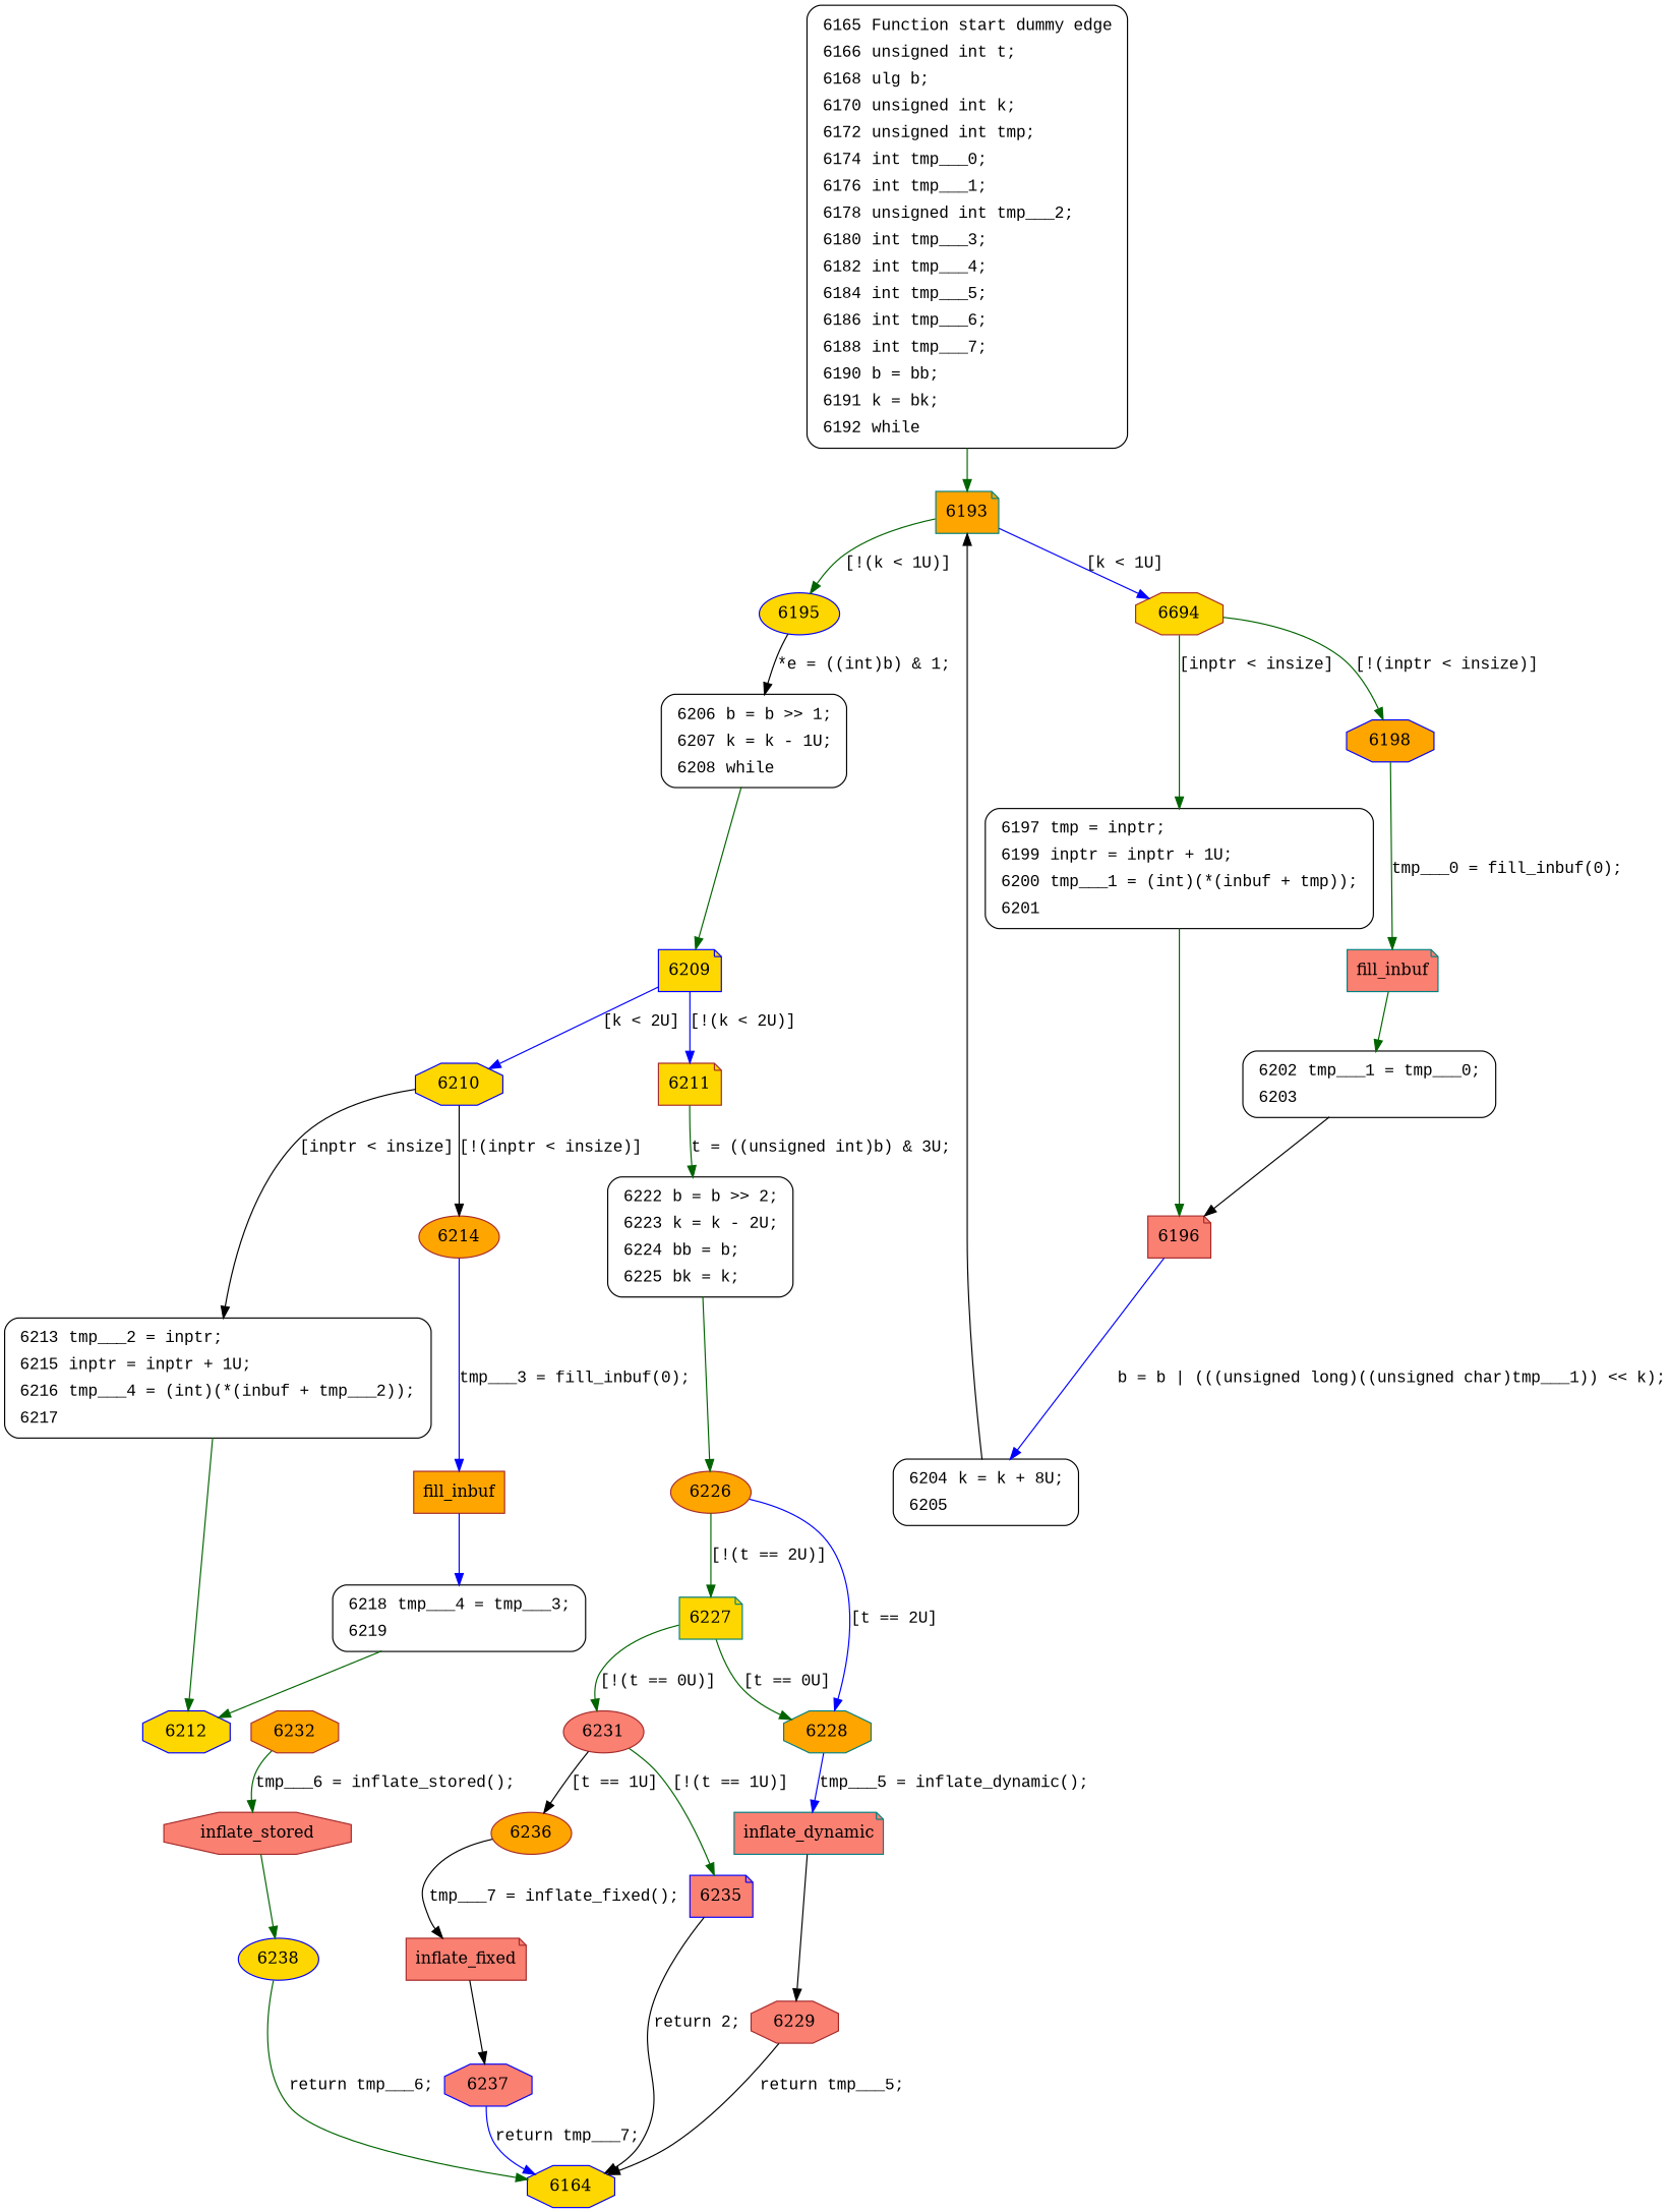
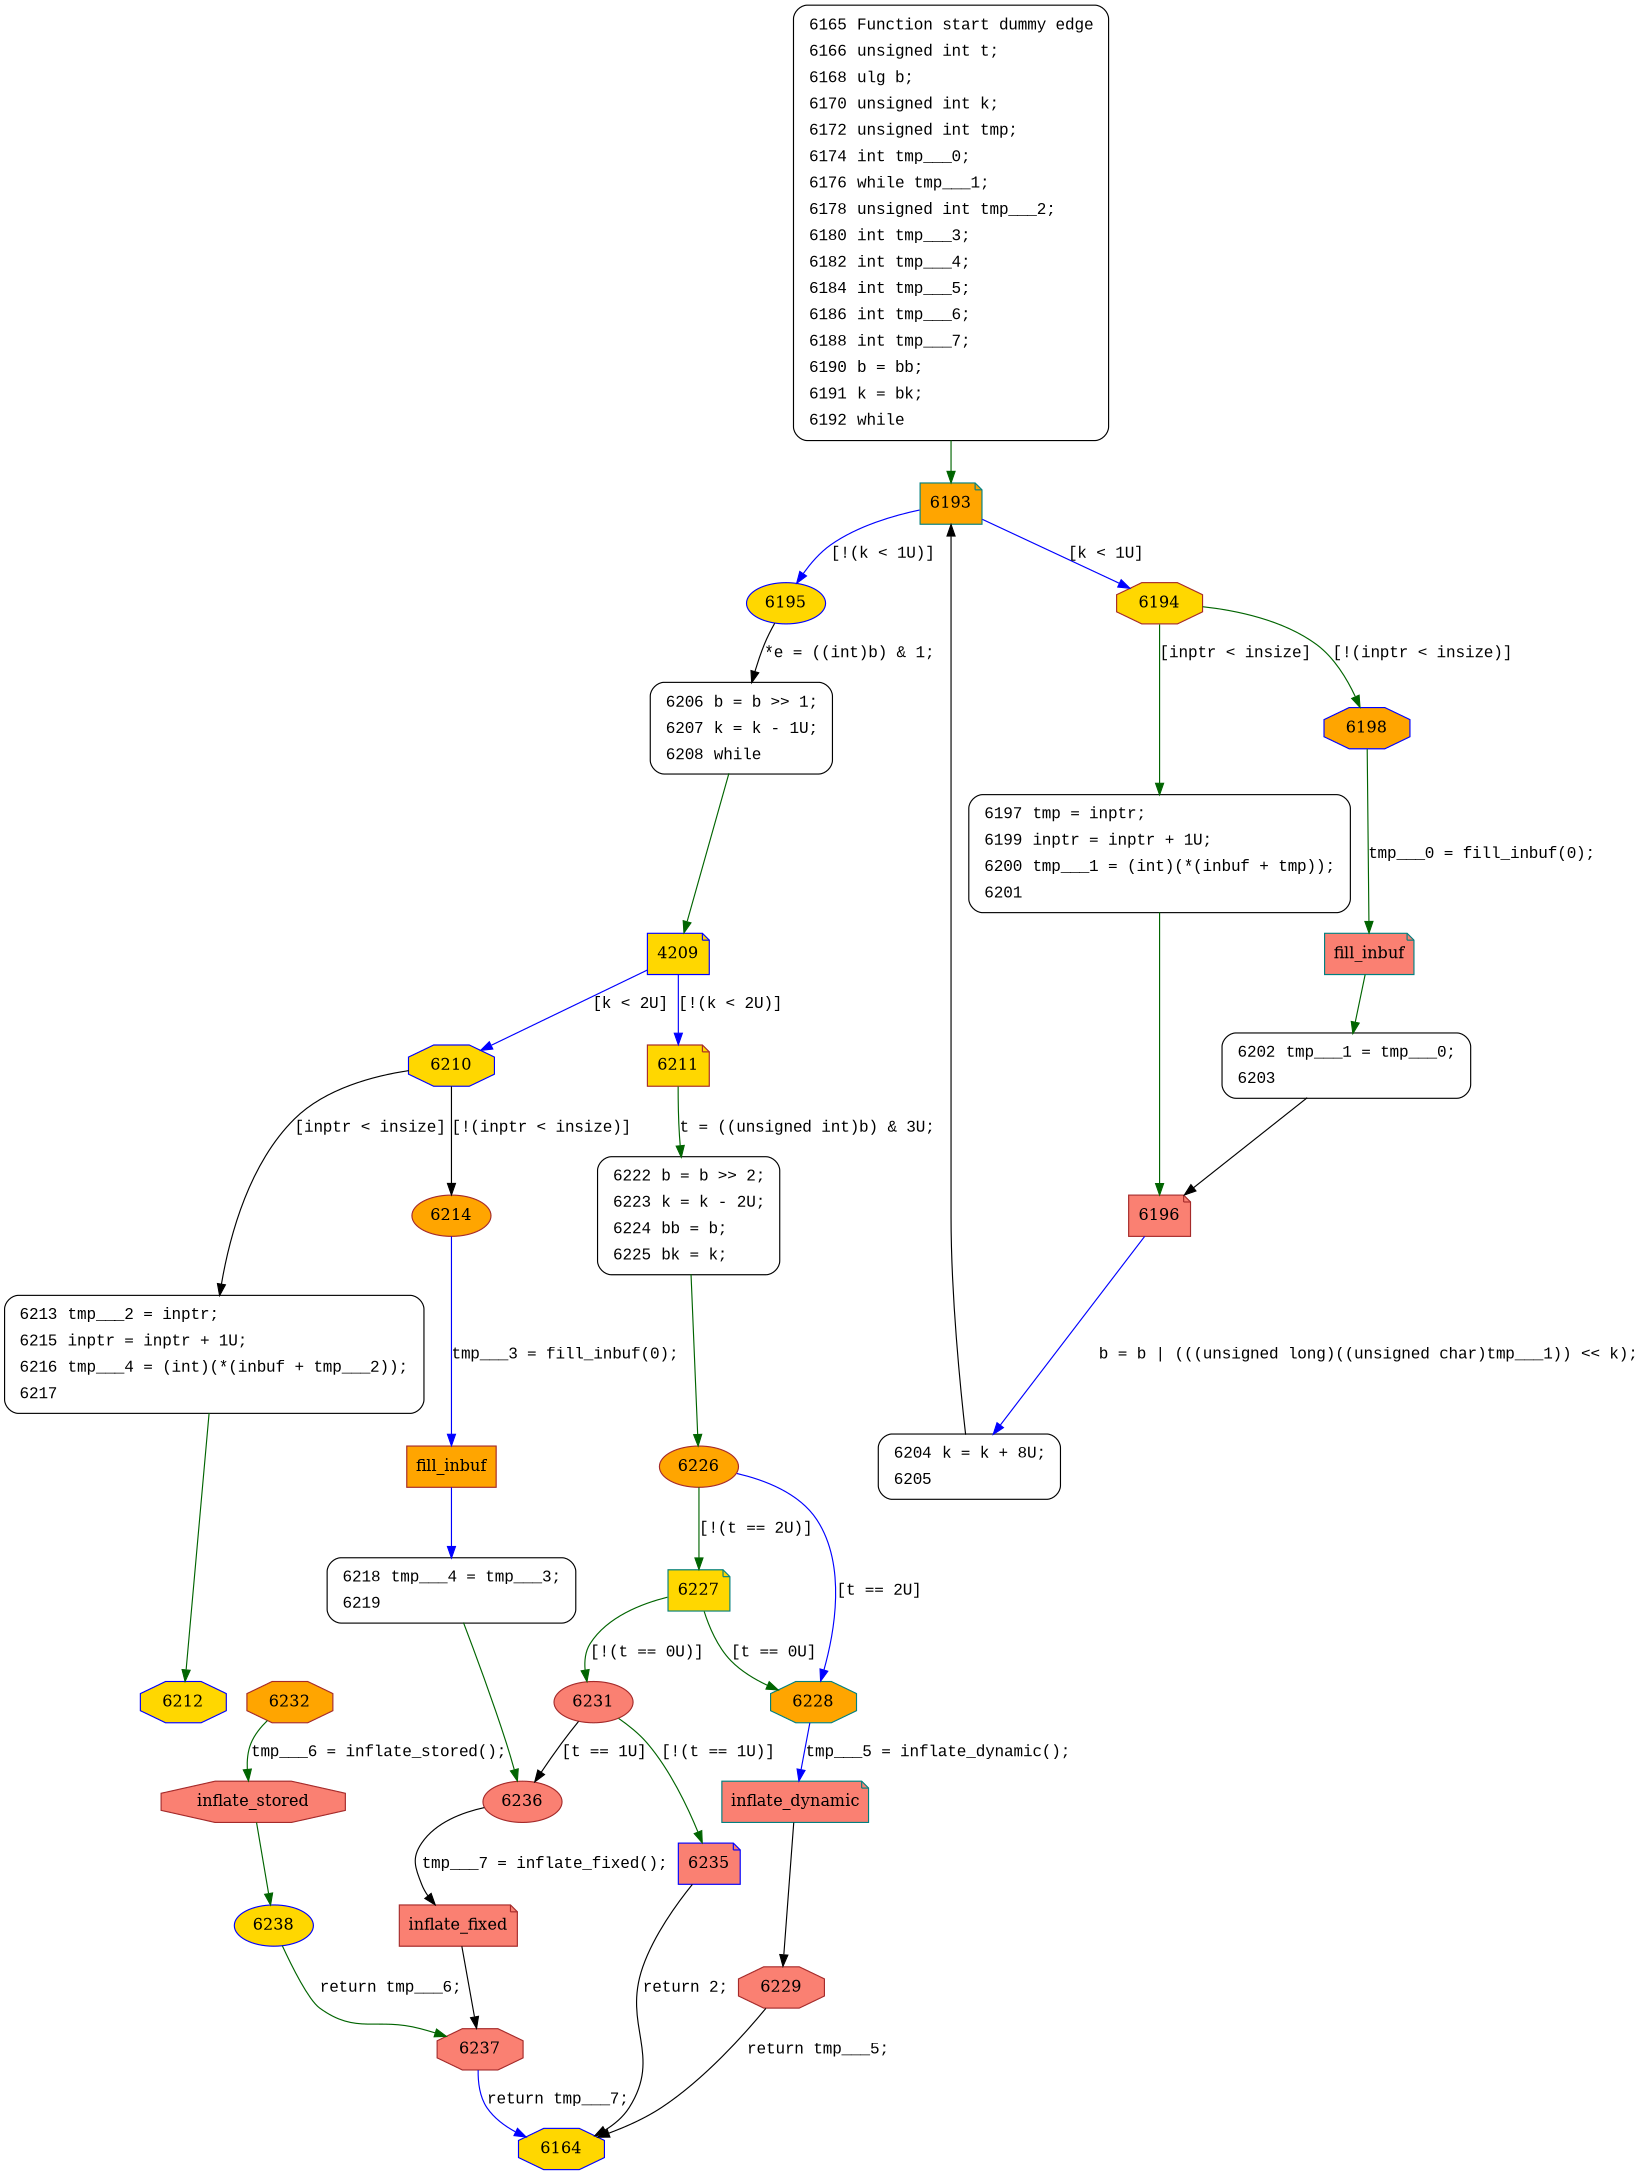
  digraph {
    node [color=brown fillcolor=gold shape=octagon style=filled]
    edge [color=darkgreen fontname="Courier New"]
    6193 [color=teal fillcolor=orange shape=note]
    6195 [color=blue shape=ellipse]
-   6194 [label=6694]
+   6194
    n4 [fillcolor=white fontname="Courier New" label=<<table border="0" cellborder="0" cellpadding="3" bgcolor="white"><tr><td align="right">6206</td><td align="left">b = b &gt;&gt; 1;</td></tr><tr><td align="right">6207</td><td align="left">k = k - 1U;</td></tr><tr><td align="right">6208</td><td align="left">while</td></tr></table>> penwidth=1 shape=Mrecord style="filled,bold" color=""]
    6198 [color=blue fillcolor=orange]
    n6 [fillcolor=white fontname="Courier New" label=<<table border="0" cellborder="0" cellpadding="3" bgcolor="white"><tr><td align="right">6197</td><td align="left">tmp = inptr;</td></tr><tr><td align="right">6199</td><td align="left">inptr = inptr + 1U;</td></tr><tr><td align="right">6200</td><td align="left">tmp___1 = (int)(*(inbuf + tmp));</td></tr><tr><td align="right">6201</td><td align="left"></td></tr></table>> penwidth=1 shape=Mrecord style="filled,bold" color=""]
-   6209 [color=blue shape=note]
+   6209 [color=blue shape=note label=4209]
    n8 [color=teal fillcolor=salmon label=fill_inbuf shape=note]
    6196 [fillcolor=salmon shape=note]
    n10 [fillcolor=white fontname="Courier New" label=<<table border="0" cellborder="0" cellpadding="3" bgcolor="white"><tr><td align="right">6202</td><td align="left">tmp___1 = tmp___0;</td></tr><tr><td align="right">6203</td><td align="left"></td></tr></table>> penwidth=1 shape=Mrecord style="filled,bold" color=""]
    n11 [fillcolor=white fontname="Courier New" label=<<table border="0" cellborder="0" cellpadding="3" bgcolor="white"><tr><td align="right">6204</td><td align="left">k = k + 8U;</td></tr><tr><td align="right">6205</td><td align="left"></td></tr></table>> penwidth=1 shape=Mrecord style="filled,bold" color=""]
    6211 [shape=note]
    6210 [color=blue]
    n14 [fillcolor=white fontname="Courier New" label=<<table border="0" cellborder="0" cellpadding="3" bgcolor="white"><tr><td align="right">6222</td><td align="left">b = b &gt;&gt; 2;</td></tr><tr><td align="right">6223</td><td align="left">k = k - 2U;</td></tr><tr><td align="right">6224</td><td align="left">bb = b;</td></tr><tr><td align="right">6225</td><td align="left">bk = k;</td></tr></table>> penwidth=1 shape=Mrecord style="filled,bold" color=""]
    6214 [fillcolor=orange shape=ellipse]
    n16 [fillcolor=white fontname="Courier New" label=<<table border="0" cellborder="0" cellpadding="3" bgcolor="white"><tr><td align="right">6213</td><td align="left">tmp___2 = inptr;</td></tr><tr><td align="right">6215</td><td align="left">inptr = inptr + 1U;</td></tr><tr><td align="right">6216</td><td align="left">tmp___4 = (int)(*(inbuf + tmp___2));</td></tr><tr><td align="right">6217</td><td align="left"></td></tr></table>> penwidth=1 shape=Mrecord style="filled,bold" color=""]
    6226 [fillcolor=orange shape=ellipse]
    n18 [fillcolor=orange label=fill_inbuf shape=box]
    6212 [color=blue]
    n20 [fillcolor=white fontname="Courier New" label=<<table border="0" cellborder="0" cellpadding="3" bgcolor="white"><tr><td align="right">6218</td><td align="left">tmp___4 = tmp___3;</td></tr><tr><td align="right">6219</td><td align="left"></td></tr></table>> penwidth=1 shape=Mrecord style="filled,bold" color=""]
    6227 [color=teal shape=note]
    6228 [color=teal fillcolor=orange]
    6231 [fillcolor=salmon shape=ellipse]
    n24 [color=teal fillcolor=salmon label=inflate_dynamic shape=note]
    6235 [color=blue fillcolor=salmon shape=note]
-   6236 [fillcolor=orange shape=ellipse]
+   6236 [fillcolor=salmon shape=ellipse]
    6232 [fillcolor=orange]
    n28 [fillcolor=salmon label=inflate_stored]
    6229 [fillcolor=salmon]
    6164 [color=blue]
    n31 [fillcolor=salmon label=inflate_fixed shape=note]
    n32 [color=blue label=6238 shape=ellipse]
-   6237 [color=blue fillcolor=salmon]
-   n34 [fillcolor=white fontname="Courier New" label=<<table border="0" cellborder="0" cellpadding="3" bgcolor="white"><tr><td align="right">6165</td><td align="left">Function start dummy edge</td></tr><tr><td align="right">6166</td><td align="left">unsigned int t;</td></tr><tr><td align="right">6168</td><td align="left">ulg b;</td></tr><tr><td align="right">6170</td><td align="left">unsigned int k;</td></tr><tr><td align="right">6172</td><td align="left">unsigned int tmp;</td></tr><tr><td align="right">6174</td><td align="left">int tmp___0;</td></tr><tr><td align="right">6176</td><td align="left">int tmp___1;</td></tr><tr><td align="right">6178</td><td align="left">unsigned int tmp___2;</td></tr><tr><td align="right">6180</td><td align="left">int tmp___3;</td></tr><tr><td align="right">6182</td><td align="left">int tmp___4;</td></tr><tr><td align="right">6184</td><td align="left">int tmp___5;</td></tr><tr><td align="right">6186</td><td align="left">int tmp___6;</td></tr><tr><td align="right">6188</td><td align="left">int tmp___7;</td></tr><tr><td align="right">6190</td><td align="left">b = bb;</td></tr><tr><td align="right">6191</td><td align="left">k = bk;</td></tr><tr><td align="right">6192</td><td align="left">while</td></tr></table>> penwidth=1 shape=Mrecord style="filled,bold" color=""]
-   6193 -> 6195 [label="[!(k < 1U)]"]
+   6237 [fillcolor=salmon]
+   n34 [fillcolor=white fontname="Courier New" label=<<table border="0" cellborder="0" cellpadding="3" bgcolor="white"><tr><td align="right">6165</td><td align="left">Function start dummy edge</td></tr><tr><td align="right">6166</td><td align="left">unsigned int t;</td></tr><tr><td align="right">6168</td><td align="left">ulg b;</td></tr><tr><td align="right">6170</td><td align="left">unsigned int k;</td></tr><tr><td align="right">6172</td><td align="left">unsigned int tmp;</td></tr><tr><td align="right">6174</td><td align="left">int tmp___0;</td></tr><tr><td align="right">6176</td><td align="left">while tmp___1;</td></tr><tr><td align="right">6178</td><td align="left">unsigned int tmp___2;</td></tr><tr><td align="right">6180</td><td align="left">int tmp___3;</td></tr><tr><td align="right">6182</td><td align="left">int tmp___4;</td></tr><tr><td align="right">6184</td><td align="left">int tmp___5;</td></tr><tr><td align="right">6186</td><td align="left">int tmp___6;</td></tr><tr><td align="right">6188</td><td align="left">int tmp___7;</td></tr><tr><td align="right">6190</td><td align="left">b = bb;</td></tr><tr><td align="right">6191</td><td align="left">k = bk;</td></tr><tr><td align="right">6192</td><td align="left">while</td></tr></table>> penwidth=1 shape=Mrecord style="filled,bold" color=""]
+   6193 -> 6195 [color=blue label="[!(k < 1U)]"]
    6193 -> 6194 [color=blue label="[k < 1U]"]
    6195 -> n4 [color=black label="*e = ((int)b) & 1;"]
    6194 -> 6198 [label="[!(inptr < insize)]"]
    6194 -> n6 [label="[inptr < insize]"]
    n4 -> 6209 [fontname=""]
    6198 -> n8 [label="tmp___0 = fill_inbuf(0);"]
    n6 -> 6196 [fontname=""]
    6209 -> 6211 [color=blue label="[!(k < 2U)]"]
    6209 -> 6210 [color=blue label="[k < 2U]"]
    n8 -> n10
    6196 -> n11 [color=blue label="b = b | (((unsigned long)((unsigned char)tmp___1)) << k);"]
    n10 -> 6196 [color=black fontname=""]
    n11 -> 6193 [color=black fontname=""]
    6211 -> n14 [label="t = ((unsigned int)b) & 3U;"]
    6210 -> 6214 [color=black label="[!(inptr < insize)]"]
    6210 -> n16 [color=black label="[inptr < insize]"]
    n14 -> 6226 [fontname=""]
    6214 -> n18 [color=blue label="tmp___3 = fill_inbuf(0);"]
    n16 -> 6212 [fontname=""]
    6226 -> 6227 [label="[!(t == 2U)]"]
    6226 -> 6228 [color=blue label="[t == 2U]"]
    n18 -> n20 [color=blue]
-   n20 -> 6212 [fontname=""]
+   n20 -> 6236 [fontname=""]
    6227 -> 6228 [label="[t == 0U]"]
    6227 -> 6231 [label="[!(t == 0U)]"]
    6228 -> n24 [color=blue label="tmp___5 = inflate_dynamic();"]
    6231 -> 6235 [label="[!(t == 1U)]"]
    6231 -> 6236 [color=black label="[t == 1U]"]
    n24 -> 6229 [color=black]
    6235 -> 6164 [color=black label="return 2;"]
    6236 -> n31 [color=black label="tmp___7 = inflate_fixed();"]
    6232 -> n28 [label="tmp___6 = inflate_stored();"]
    n28 -> n32
    6229 -> 6164 [color=black label="return tmp___5;"]
    n31 -> 6237 [color=black]
-   n32 -> 6164 [label="return tmp___6;"]
+   n32 -> 6237 [label="return tmp___6;"]
    6237 -> 6164 [color=blue label="return tmp___7;"]
    n34 -> 6193 [fontname=""]
  }
